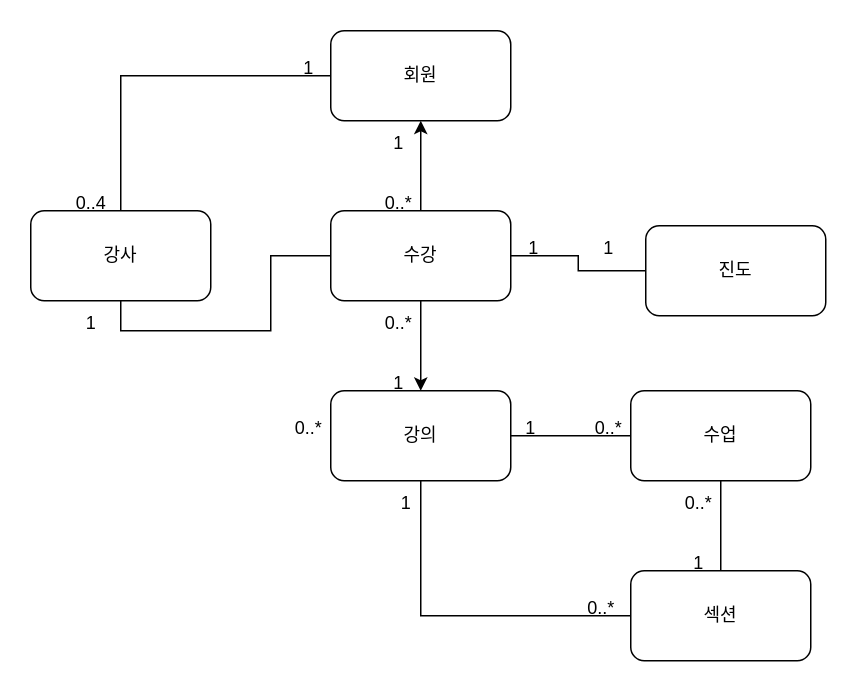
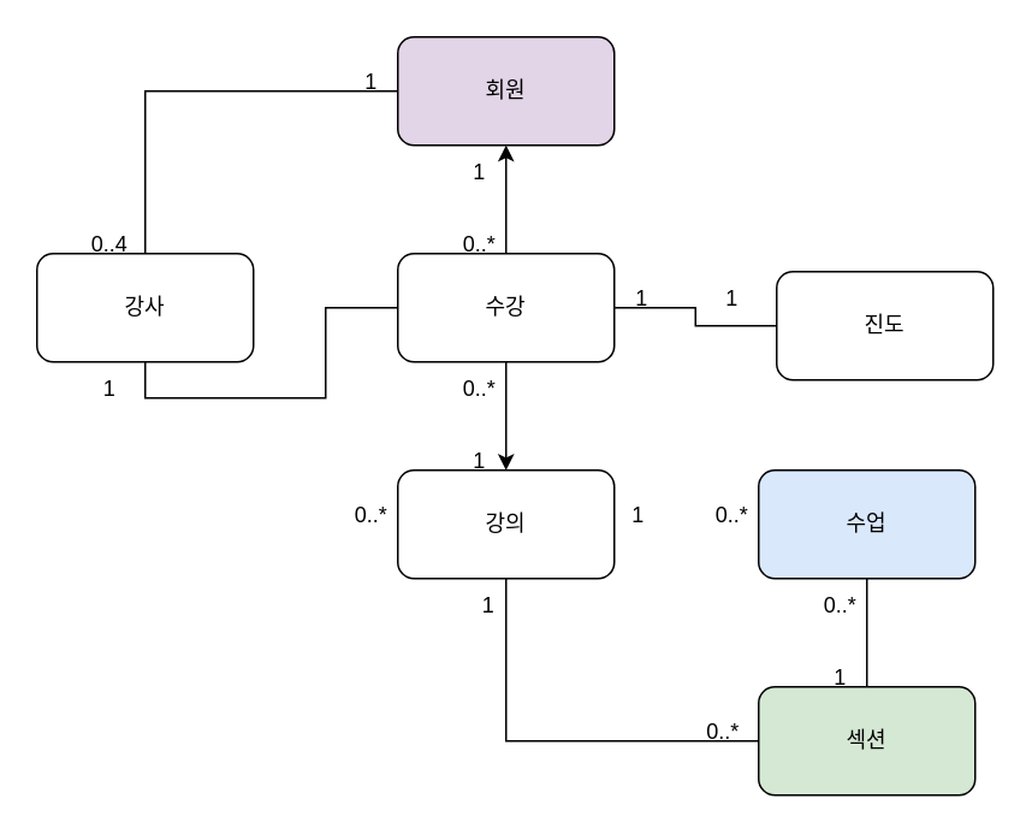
  <mxCell id="0" />
  <mxCell id="1" parent="0" />
  <mxCell id="2" style="edgeStyle=orthogonalEdgeStyle;rounded=0;orthogonalLoop=1;jettySize=auto;html=1;exitX=0.5;exitY=0;exitDx=0;exitDy=0;entryX=0;entryY=0.5;entryDx=0;entryDy=0;endArrow=none;startFill=0;" edge="1" parent="1" source="3" target="7"><mxGeometry relative="1" as="geometry" /></mxCell>
  <mxCell id="3" value="강사" style="rounded=1;whiteSpace=wrap;html=1;" parent="1" vertex="1"><mxGeometry x="20" y="140" width="120" height="60" as="geometry" /></mxCell>
  <mxCell id="4" style="edgeStyle=orthogonalEdgeStyle;rounded=0;orthogonalLoop=1;jettySize=auto;html=1;exitX=0.5;exitY=0;exitDx=0;exitDy=0;entryX=0.5;entryY=1;entryDx=0;entryDy=0;" edge="1" parent="1" source="6" target="7"><mxGeometry relative="1" as="geometry" /></mxCell>
  <mxCell id="5" style="edgeStyle=orthogonalEdgeStyle;rounded=0;orthogonalLoop=1;jettySize=auto;html=1;exitX=0.5;exitY=1;exitDx=0;exitDy=0;entryX=0.5;entryY=0;entryDx=0;entryDy=0;" edge="1" parent="1" source="6" target="8"><mxGeometry relative="1" as="geometry" /></mxCell>
  <mxCell id="6" value="수강" style="rounded=1;whiteSpace=wrap;html=1;" vertex="1" parent="1"><mxGeometry x="220" y="140" width="120" height="60" as="geometry" /></mxCell>
- <mxCell id="7" value="회원" style="rounded=1;whiteSpace=wrap;html=1;" vertex="1" parent="1"><mxGeometry x="220" y="20" width="120" height="60" as="geometry" /></mxCell>
+ <mxCell id="7" value="회원" style="rounded=1;whiteSpace=wrap;html=1;fillColor=#e1d5e7;" vertex="1" parent="1"><mxGeometry x="220" y="20" width="120" height="60" as="geometry" /></mxCell>
  <mxCell id="8" value="강의" style="rounded=1;whiteSpace=wrap;html=1;" vertex="1" parent="1"><mxGeometry x="220" y="260" width="120" height="60" as="geometry" /></mxCell>
  <mxCell id="9" value="진도" style="rounded=1;whiteSpace=wrap;html=1;" vertex="1" parent="1"><mxGeometry x="430" y="150" width="120" height="60" as="geometry" /></mxCell>
- <mxCell id="10" value="수업" style="rounded=1;whiteSpace=wrap;html=1;" vertex="1" parent="1"><mxGeometry x="420" y="260" width="120" height="60" as="geometry" /></mxCell>
- <mxCell id="11" value="섹션" style="rounded=1;whiteSpace=wrap;html=1;" vertex="1" parent="1"><mxGeometry x="420" y="380" width="120" height="60" as="geometry" /></mxCell>
+ <mxCell id="10" value="수업" style="rounded=1;whiteSpace=wrap;html=1;fillColor=#dae8fc;" vertex="1" parent="1"><mxGeometry x="420" y="260" width="120" height="60" as="geometry" /></mxCell>
+ <mxCell id="11" value="섹션" style="rounded=1;whiteSpace=wrap;html=1;fillColor=#d5e8d4;" vertex="1" parent="1"><mxGeometry x="420" y="380" width="120" height="60" as="geometry" /></mxCell>
  <mxCell id="12" style="edgeStyle=orthogonalEdgeStyle;rounded=0;orthogonalLoop=1;jettySize=auto;html=1;exitX=0.5;exitY=1;exitDx=0;exitDy=0;endArrow=none;startFill=0;" edge="1" parent="1" source="3" target="6"><mxGeometry relative="1" as="geometry"><mxPoint x="100" y="230" as="sourcePoint" /><mxPoint x="240" y="140" as="targetPoint" /></mxGeometry></mxCell>
  <mxCell id="13" style="edgeStyle=orthogonalEdgeStyle;rounded=0;orthogonalLoop=1;jettySize=auto;html=1;exitX=0.5;exitY=1;exitDx=0;exitDy=0;entryX=0;entryY=0.5;entryDx=0;entryDy=0;endArrow=none;startFill=0;" edge="1" parent="1" source="8" target="11"><mxGeometry relative="1" as="geometry"><mxPoint x="240" y="300" as="sourcePoint" /><mxPoint x="380" y="390" as="targetPoint" /></mxGeometry></mxCell>
- <mxCell id="14" style="edgeStyle=orthogonalEdgeStyle;rounded=0;orthogonalLoop=1;jettySize=auto;html=1;exitX=1;exitY=0.5;exitDx=0;exitDy=0;entryX=0;entryY=0.5;entryDx=0;entryDy=0;endArrow=none;startFill=0;" edge="1" parent="1" source="8" target="10"><mxGeometry relative="1" as="geometry"><mxPoint x="400" y="310" as="sourcePoint" /><mxPoint x="540" y="400" as="targetPoint" /></mxGeometry></mxCell>
  <mxCell id="15" style="edgeStyle=orthogonalEdgeStyle;rounded=0;orthogonalLoop=1;jettySize=auto;html=1;exitX=0.5;exitY=1;exitDx=0;exitDy=0;entryX=0.5;entryY=0;entryDx=0;entryDy=0;endArrow=none;startFill=0;" edge="1" parent="1" source="10" target="11"><mxGeometry relative="1" as="geometry"><mxPoint x="430" y="310" as="sourcePoint" /><mxPoint x="510" y="310" as="targetPoint" /></mxGeometry></mxCell>
  <mxCell id="16" style="edgeStyle=orthogonalEdgeStyle;rounded=0;orthogonalLoop=1;jettySize=auto;html=1;exitX=1;exitY=0.5;exitDx=0;exitDy=0;entryX=0;entryY=0.5;entryDx=0;entryDy=0;endArrow=none;startFill=0;" edge="1" parent="1" source="6" target="9"><mxGeometry relative="1" as="geometry"><mxPoint x="410" y="220" as="sourcePoint" /><mxPoint x="490" y="220" as="targetPoint" /></mxGeometry></mxCell>
  <mxCell id="17" value="1" style="text;html=1;align=center;verticalAlign=middle;resizable=0;points=[];autosize=1;strokeColor=none;fillColor=none;" vertex="1" parent="1"><mxGeometry x="190" y="30" width="30" height="30" as="geometry" /></mxCell>
  <mxCell id="18" value="0..4" style="text;html=1;align=center;verticalAlign=middle;resizable=0;points=[];autosize=1;strokeColor=none;fillColor=none;" vertex="1" parent="1"><mxGeometry x="40" y="120" width="40" height="30" as="geometry" /></mxCell>
  <mxCell id="19" value="0..*" style="text;html=1;align=center;verticalAlign=middle;resizable=0;points=[];autosize=1;strokeColor=none;fillColor=none;" vertex="1" parent="1"><mxGeometry x="245" y="120" width="40" height="30" as="geometry" /></mxCell>
  <mxCell id="20" value="0..*" style="text;html=1;align=center;verticalAlign=middle;resizable=0;points=[];autosize=1;strokeColor=none;fillColor=none;" vertex="1" parent="1"><mxGeometry x="245" y="200" width="40" height="30" as="geometry" /></mxCell>
  <mxCell id="21" value="1" style="text;html=1;align=center;verticalAlign=middle;resizable=0;points=[];autosize=1;strokeColor=none;fillColor=none;" vertex="1" parent="1"><mxGeometry x="250" y="80" width="30" height="30" as="geometry" /></mxCell>
  <mxCell id="22" value="1" style="text;html=1;align=center;verticalAlign=middle;resizable=0;points=[];autosize=1;strokeColor=none;fillColor=none;" vertex="1" parent="1"><mxGeometry x="250" y="240" width="30" height="30" as="geometry" /></mxCell>
  <mxCell id="23" value="1" style="text;html=1;align=center;verticalAlign=middle;resizable=0;points=[];autosize=1;strokeColor=none;fillColor=none;" vertex="1" parent="1"><mxGeometry x="45" y="200" width="30" height="30" as="geometry" /></mxCell>
  <mxCell id="24" value="0..*" style="text;html=1;align=center;verticalAlign=middle;resizable=0;points=[];autosize=1;strokeColor=none;fillColor=none;" vertex="1" parent="1"><mxGeometry x="185" y="270" width="40" height="30" as="geometry" /></mxCell>
  <mxCell id="25" value="1" style="text;html=1;align=center;verticalAlign=middle;resizable=0;points=[];autosize=1;strokeColor=none;fillColor=none;" vertex="1" parent="1"><mxGeometry x="340" y="150" width="30" height="30" as="geometry" /></mxCell>
  <mxCell id="26" value="1" style="text;html=1;align=center;verticalAlign=middle;resizable=0;points=[];autosize=1;strokeColor=none;fillColor=none;" vertex="1" parent="1"><mxGeometry x="390" y="150" width="30" height="30" as="geometry" /></mxCell>
  <mxCell id="27" value="1" style="text;html=1;align=center;verticalAlign=middle;resizable=0;points=[];autosize=1;strokeColor=none;fillColor=none;" vertex="1" parent="1"><mxGeometry x="338" y="270" width="30" height="30" as="geometry" /></mxCell>
  <mxCell id="28" value="1" style="text;html=1;align=center;verticalAlign=middle;resizable=0;points=[];autosize=1;strokeColor=none;fillColor=none;" vertex="1" parent="1"><mxGeometry x="450" y="360" width="30" height="30" as="geometry" /></mxCell>
  <mxCell id="29" value="0..*" style="text;html=1;align=center;verticalAlign=middle;resizable=0;points=[];autosize=1;strokeColor=none;fillColor=none;" vertex="1" parent="1"><mxGeometry x="385" y="270" width="40" height="30" as="geometry" /></mxCell>
  <mxCell id="30" value="0..*" style="text;html=1;align=center;verticalAlign=middle;resizable=0;points=[];autosize=1;strokeColor=none;fillColor=none;" vertex="1" parent="1"><mxGeometry x="380" y="390" width="40" height="30" as="geometry" /></mxCell>
  <mxCell id="31" value="1" style="text;html=1;align=center;verticalAlign=middle;resizable=0;points=[];autosize=1;strokeColor=none;fillColor=none;" vertex="1" parent="1"><mxGeometry x="255" y="320" width="30" height="30" as="geometry" /></mxCell>
  <mxCell id="32" value="0..*" style="text;html=1;align=center;verticalAlign=middle;resizable=0;points=[];autosize=1;strokeColor=none;fillColor=none;" vertex="1" parent="1"><mxGeometry x="445" y="320" width="40" height="30" as="geometry" /></mxCell>
